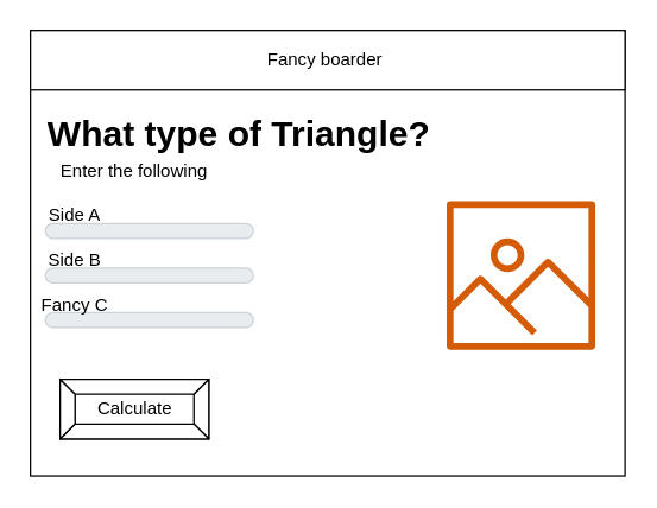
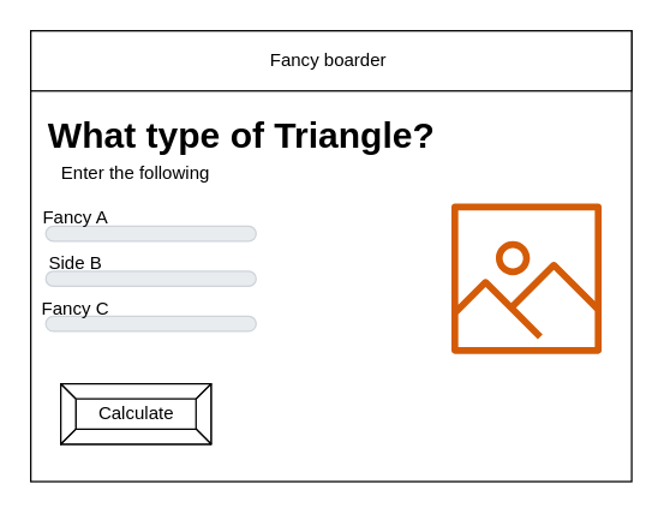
  <mxCell id="0" />
  <mxCell id="1" parent="0" />
  <mxCell id="2" value="" style="rounded=0;whiteSpace=wrap;html=1;" parent="1" vertex="1"><mxGeometry x="20" y="20" width="400" height="300" as="geometry" /></mxCell>
  <mxCell id="3" value="Fancy boarder&amp;nbsp;" style="rounded=0;whiteSpace=wrap;html=1;" parent="1" vertex="1"><mxGeometry x="20" y="20" width="400" height="40" as="geometry" /></mxCell>
  <mxCell id="4" value="Calculate" style="labelPosition=center;verticalLabelPosition=middle;align=center;html=1;shape=mxgraph.basic.button;dx=10;" parent="1" vertex="1"><mxGeometry x="40" y="255" width="100" height="40" as="geometry" /></mxCell>
  <mxCell id="5" value="Enter the following" style="text;html=1;strokeColor=none;fillColor=none;align=center;verticalAlign=middle;whiteSpace=wrap;rounded=0;" parent="1" vertex="1"><mxGeometry x="30" y="100" width="120" height="30" as="geometry" /></mxCell>
  <mxCell id="6" value="What type of Triangle?" style="text;strokeColor=none;fillColor=none;html=1;fontSize=24;fontStyle=1;verticalAlign=middle;align=center;" parent="1" vertex="1"><mxGeometry x="110" y="70" width="100" height="40" as="geometry" /></mxCell>
  <mxCell id="7" value="" style="html=1;shadow=0;dashed=0;shape=mxgraph.bootstrap.rrect;rSize=5;strokeColor=#CED4DA;strokeWidth=1;fillColor=#E9ECEF;fontColor=#505050;whiteSpace=wrap;align=left;verticalAlign=middle;spacingLeft=10;fontSize=14;" parent="1" vertex="1"><mxGeometry x="30" y="150" width="140" height="10" as="geometry" /></mxCell>
  <mxCell id="8" value="" style="html=1;shadow=0;dashed=0;shape=mxgraph.bootstrap.rrect;rSize=5;strokeColor=#CED4DA;strokeWidth=1;fillColor=#E9ECEF;fontColor=#505050;whiteSpace=wrap;align=left;verticalAlign=middle;spacingLeft=10;fontSize=14;" parent="1" vertex="1"><mxGeometry x="30" y="180" width="140" height="10" as="geometry" /></mxCell>
  <mxCell id="9" value="" style="html=1;shadow=0;dashed=0;shape=mxgraph.bootstrap.rrect;rSize=5;strokeColor=#CED4DA;strokeWidth=1;fillColor=#E9ECEF;fontColor=#505050;whiteSpace=wrap;align=left;verticalAlign=middle;spacingLeft=10;fontSize=14;" parent="1" vertex="1"><mxGeometry x="30" y="210" width="140" height="10" as="geometry" /></mxCell>
- <mxCell id="10" value="Side A" style="text;html=1;strokeColor=none;fillColor=none;align=center;verticalAlign=middle;whiteSpace=wrap;rounded=0;" parent="1" vertex="1"><mxGeometry x="20" y="130" width="60" height="30" as="geometry" /></mxCell>
+ <mxCell id="10" value="Fancy A" style="text;html=1;strokeColor=none;fillColor=none;align=center;verticalAlign=middle;whiteSpace=wrap;rounded=0;" parent="1" vertex="1"><mxGeometry x="20" y="130" width="60" height="30" as="geometry" /></mxCell>
  <mxCell id="11" value="Fancy C" style="text;html=1;strokeColor=none;fillColor=none;align=center;verticalAlign=middle;whiteSpace=wrap;rounded=0;" parent="1" vertex="1"><mxGeometry x="20" y="190" width="60" height="30" as="geometry" /></mxCell>
  <mxCell id="12" value="Side B" style="text;html=1;strokeColor=none;fillColor=none;align=center;verticalAlign=middle;whiteSpace=wrap;rounded=0;" parent="1" vertex="1"><mxGeometry x="20" y="160" width="60" height="30" as="geometry" /></mxCell>
  <mxCell id="13" value="" style="sketch=0;outlineConnect=0;fontColor=#232F3E;gradientColor=none;fillColor=#D45B07;strokeColor=none;dashed=0;verticalLabelPosition=bottom;verticalAlign=top;align=center;html=1;fontSize=12;fontStyle=0;aspect=fixed;pointerEvents=1;shape=mxgraph.aws4.container_registry_image;" parent="1" vertex="1"><mxGeometry x="300" y="135" width="100" height="100" as="geometry" /></mxCell>
